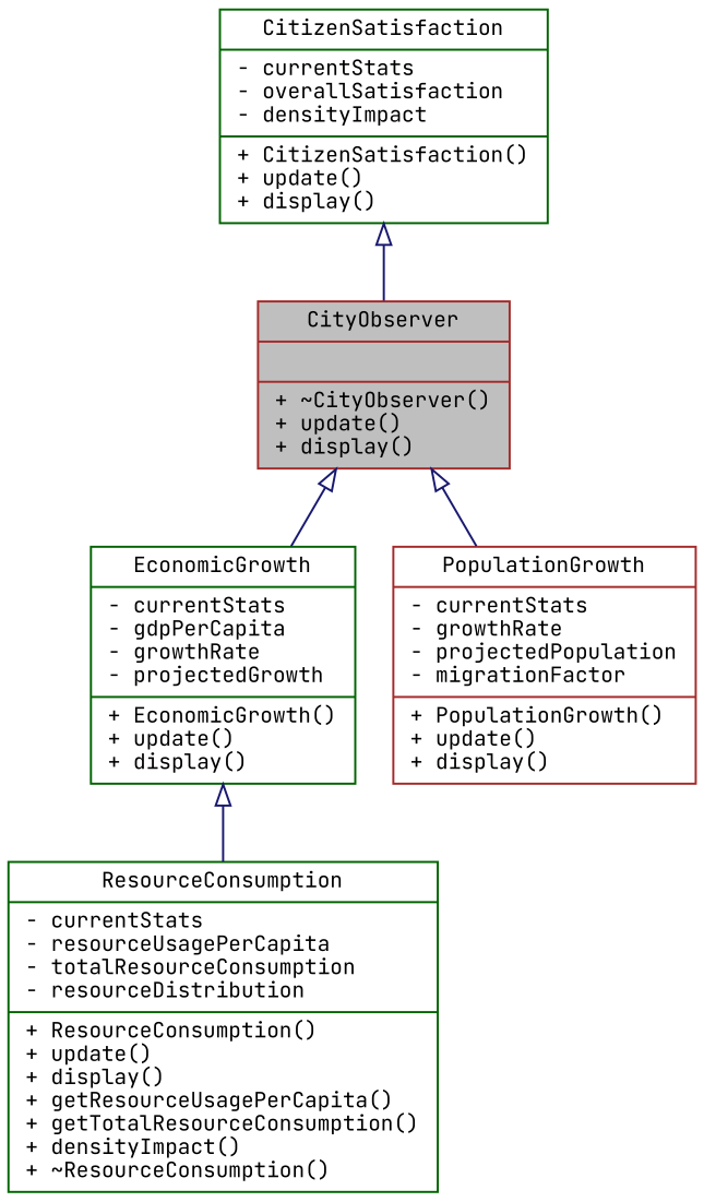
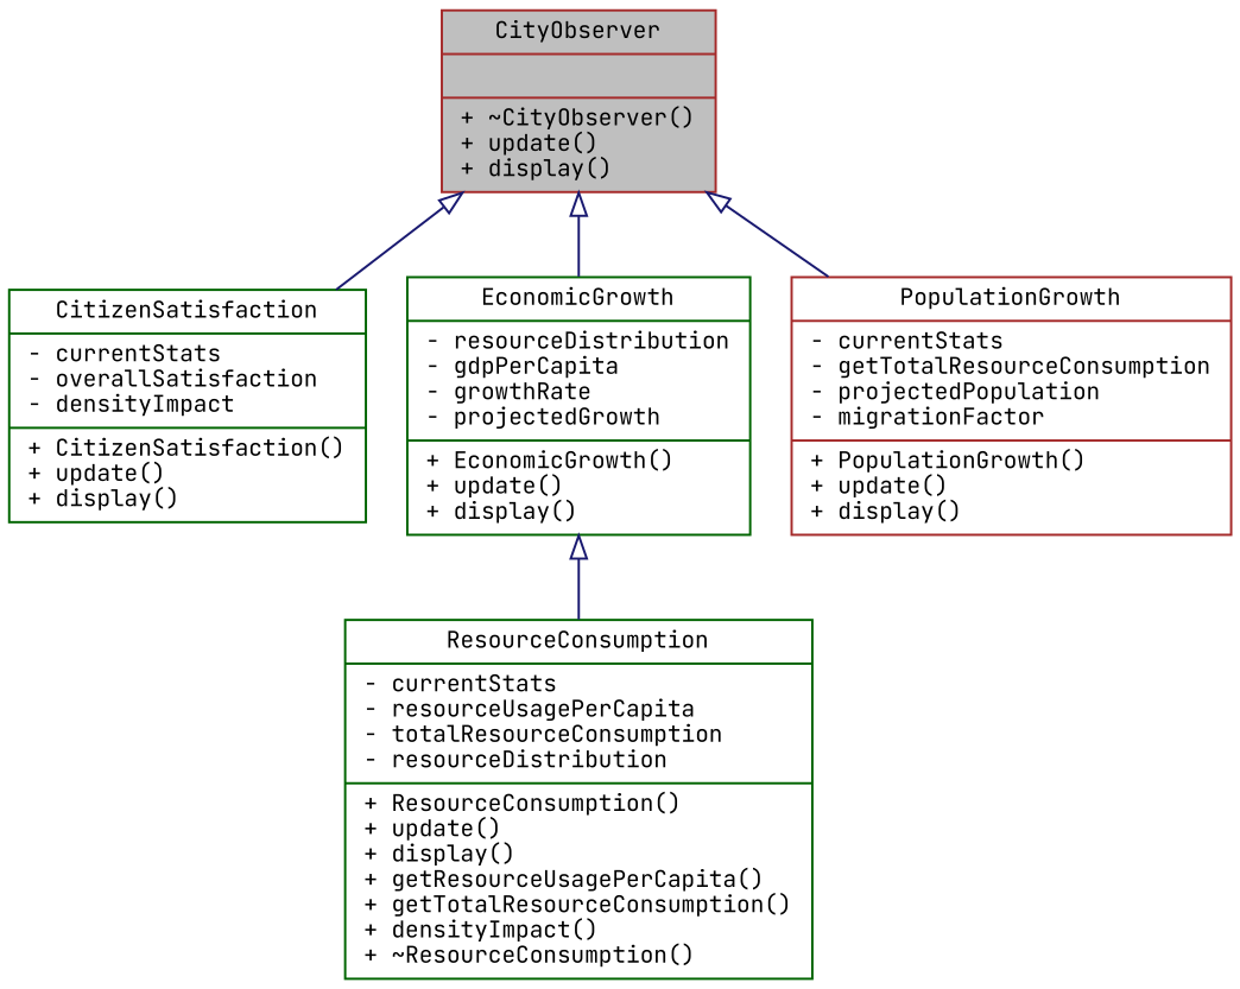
  digraph {
    fontname="JetBrains Mono"
    node [color=darkgreen fillcolor=white fontname="JetBrains Mono" fontsize=10 shape=record style=filled]
    edge [arrowtail=onormal color=midnightblue dir=back fontname="JetBrains Mono" fontsize=10 labelfontname=Helvetica labelfontsize=10 style=solid]
    n1 [color=brown fillcolor=grey75 fontcolor=black height=0.2 label="{CityObserver\n||+ ~CityObserver()\l+ update()\l+ display()\l}" width=0.4]
    n2 [height=0.2 label="{CitizenSatisfaction\n|- currentStats\l- overallSatisfaction\l- densityImpact\l|+ CitizenSatisfaction()\l+ update()\l+ display()\l}" width=0.4]
-   n3 [height=0.2 label="{EconomicGrowth\n|- currentStats\l- gdpPerCapita\l- growthRate\l- projectedGrowth\l|+ EconomicGrowth()\l+ update()\l+ display()\l}" width=0.4]
-   n4 [color=brown height=0.2 label="{PopulationGrowth\n|- currentStats\l- growthRate\l- projectedPopulation\l- migrationFactor\l|+ PopulationGrowth()\l+ update()\l+ display()\l}" width=0.4]
+   n3 [height=0.2 label="{EconomicGrowth\n|- resourceDistribution\l- gdpPerCapita\l- growthRate\l- projectedGrowth\l|+ EconomicGrowth()\l+ update()\l+ display()\l}" width=0.4]
+   n4 [color=brown height=0.2 label="{PopulationGrowth\n|- currentStats\l- getTotalResourceConsumption\l- projectedPopulation\l- migrationFactor\l|+ PopulationGrowth()\l+ update()\l+ display()\l}" width=0.4]
    n5 [height=0.2 label="{ResourceConsumption\n|- currentStats\l- resourceUsagePerCapita\l- totalResourceConsumption\l- resourceDistribution\l|+ ResourceConsumption()\l+ update()\l+ display()\l+ getResourceUsagePerCapita()\l+ getTotalResourceConsumption()\l+ densityImpact()\l+ ~ResourceConsumption()\l}" width=0.4]
-   n2 -> n1
+   n1 -> n2
    n1 -> n3
    n1 -> n4
    n3 -> n5
  }
